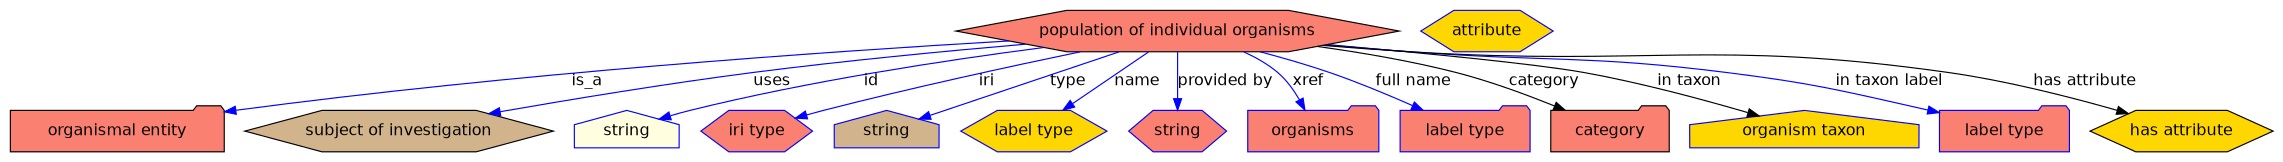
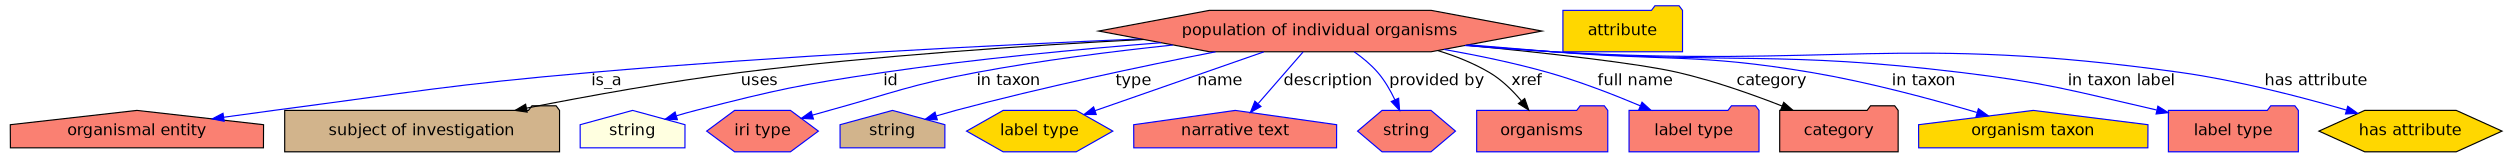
  digraph {
    fontname="DejaVu Sans"
    node [fillcolor=salmon fontname="DejaVu Sans" shape=hexagon style=filled color=blue]
    edge [color=blue fontname="DejaVu Sans" style=solid]
    n1 [height=0.5 label="population of individual organisms" width=4.7662 color=""]
-   "organismal entity" [height=0.5 shape=folder width=2.5817 color=""]
-   "subject of investigation" [fillcolor=tan height=0.5 width=3.3219 color=""]
+   "organismal entity" [height=0.5 shape=house width=2.5817 color=""]
+   "subject of investigation" [fillcolor=tan height=0.5 shape=folder width=3.3219 color=""]
    n4 [fillcolor=lightyellow height=0.5 label=string shape=house width=1.0652]
    n5 [height=0.5 label="iri type" width=1.2277]
    n6 [fillcolor=tan height=0.5 label=string shape=house width=1.0652]
    n7 [fillcolor=gold height=0.5 label="label type" width=1.5707]
+   n8 [height=0.5 label="narrative text" shape=house width=2.0943]
    n9 [height=0.5 label=string width=1.0652]
    n10 [height=0.5 label=organisms shape=folder width=1.5887]
    n11 [height=0.5 label="label type" shape=folder width=1.5707]
    category [height=0.5 shape=folder width=1.4263 color=""]
    n13 [fillcolor=gold height=0.5 label="organism taxon" shape=house width=2.3109]
    n14 [height=0.5 label="label type" shape=folder width=1.5707]
    "has attribute" [fillcolor=gold height=0.5 width=1.9859 color=""]
-   n16 [fillcolor=gold height=0.5 label=attribute width=1.4443]
+   n16 [fillcolor=gold height=0.5 label=attribute shape=folder width=1.4443]
    n1 -> "organismal entity" [label=is_a style=""]
-   n1 -> "subject of investigation" [label=uses style=""]
+   n1 -> "subject of investigation" [label=uses color="" style=""]
    n1 -> n4 [label=id]
-   n1 -> n5 [label=iri]
+   n1 -> n5 [label="in taxon"]
    n1 -> n6 [label=type]
    n1 -> n7 [label=name]
+   n1 -> n8 [label=description]
    n1 -> n9 [label="provided by"]
-   n1 -> n10 [label=xref]
+   n1 -> n10 [color=black label=xref]
    n1 -> n11 [label="full name"]
    n1 -> category [color=black label=category]
-   n1 -> n13 [color=black label="in taxon"]
+   n1 -> n13 [label="in taxon"]
    n1 -> n14 [label="in taxon label"]
-   n1 -> "has attribute" [color=black label="has attribute"]
+   n1 -> "has attribute" [label="has attribute"]
  }
